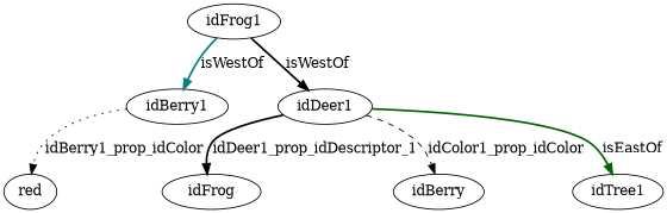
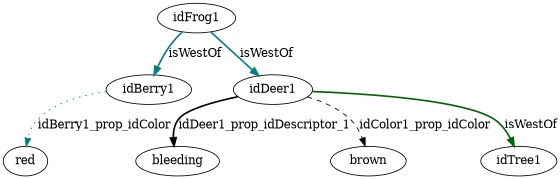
  strict digraph {
    edge [color=teal edge_type=relationship style=bold]
    idFrog1 [node_type=entity_node root=root]
    idBerry1
    idDeer1
    red
-   bleeding [label=idFrog]
-   brown [label=idBerry]
+   bleeding
+   brown
    idTree1
    idFrog1 -> idBerry1 [label=isWestOf]
-   idFrog1 -> idDeer1 [color=black label=isWestOf]
-   idBerry1 -> red [color=black edge_type=property label=idBerry1_prop_idColor style=dotted]
+   idFrog1 -> idDeer1 [label=isWestOf]
+   idBerry1 -> red [edge_type=property label=idBerry1_prop_idColor style=dotted]
    idDeer1 -> bleeding [color=black edge_type=property label=idDeer1_prop_idDescriptor_1]
    idDeer1 -> brown [color=black edge_type=property label=idColor1_prop_idColor style=dashed]
-   idDeer1 -> idTree1 [color=darkgreen label=isEastOf]
+   idDeer1 -> idTree1 [color=darkgreen label=isWestOf]
  }
